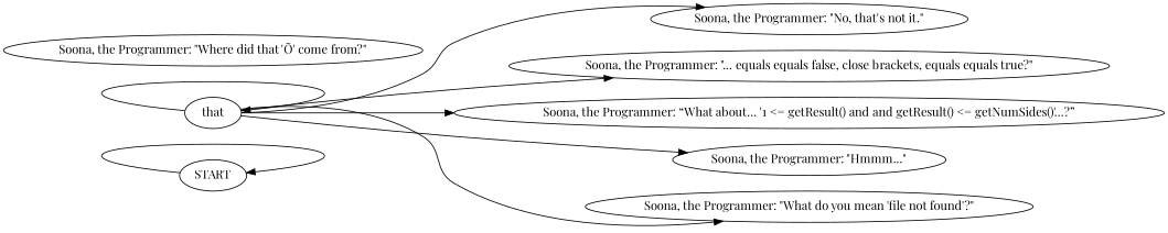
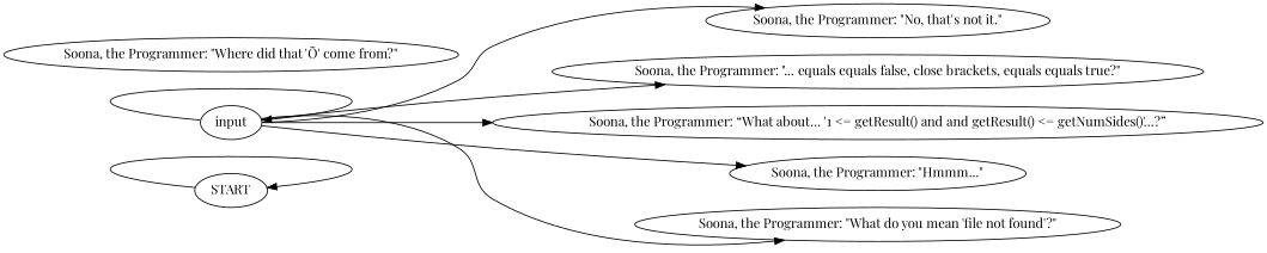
  digraph {
    rankdir=LR
    fontname="Playfair Display"
    node [fontname="Playfair Display"]
    edge [fontname="Playfair Display"]
    n1 [label=START]
-   n2 [label=that]
+   n2 [label=input]
    n3 [label="Soona, the Programmer: \"No, that's not it.\""]
    n4 [label="Soona, the Programmer: \"... equals equals false, close brackets, equals equals true?\""]
    n5 [label="Soona, the Programmer: “What about... '1 <= getResult() and and getResult() <= getNumSides()'...?”"]
    n6 [label="Soona, the Programmer: \"Hmmm...\""]
    n7 [label="Soona, the Programmer: \"What do you mean 'file not found'?\""]
    n8 [label="Soona, the Programmer: \"Where did that 'Õ' come from?\""]
    n1 -> n1
    n2 -> n2
    n2 -> n3
    n2 -> n4
    n2 -> n5
    n2 -> n6
    n2 -> n7
  }
